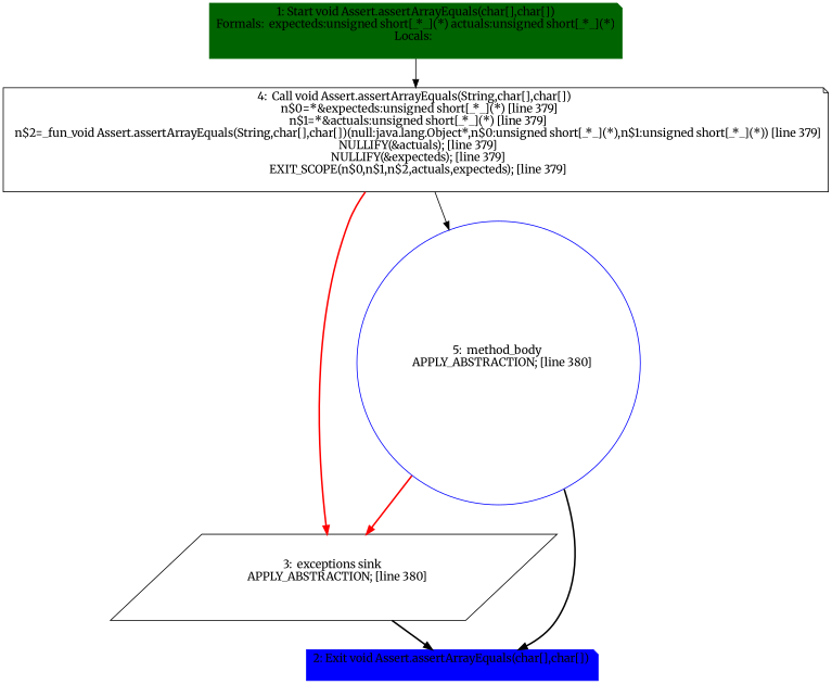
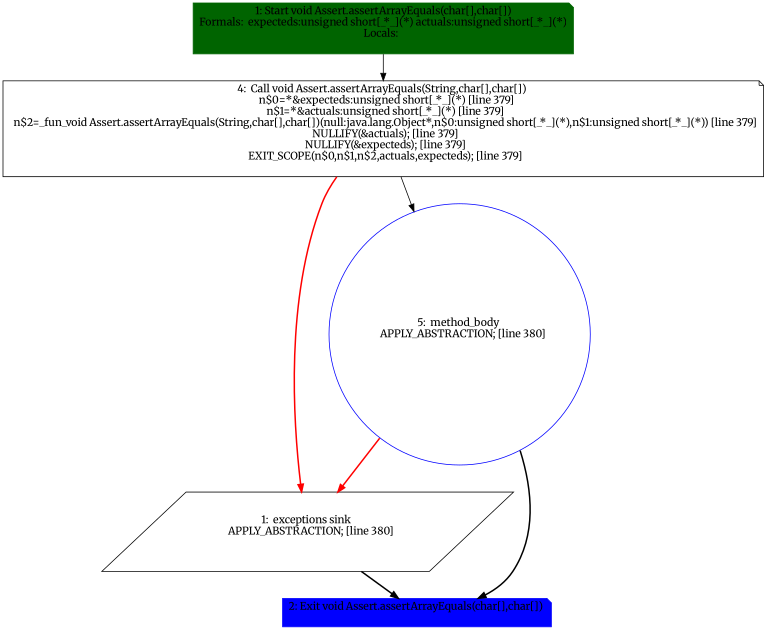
  digraph {
    fontname=Merriweather
    node [color=black shape=note fontname=Merriweather]
    edge [style=bold fontname=Merriweather]
    n1 [color=darkgreen label="1: Start void Assert.assertArrayEquals(char[],char[])\nFormals:  expecteds:unsigned short[_*_](*) actuals:unsigned short[_*_](*)\nLocals:  \n  " style=filled]
    n2 [label="4:  Call void Assert.assertArrayEquals(String,char[],char[]) \n   n$0=*&expecteds:unsigned short[_*_](*) [line 379]\n  n$1=*&actuals:unsigned short[_*_](*) [line 379]\n  n$2=_fun_void Assert.assertArrayEquals(String,char[],char[])(null:java.lang.Object*,n$0:unsigned short[_*_](*),n$1:unsigned short[_*_](*)) [line 379]\n  NULLIFY(&actuals); [line 379]\n  NULLIFY(&expecteds); [line 379]\n  EXIT_SCOPE(n$0,n$1,n$2,actuals,expecteds); [line 379]\n "]
-   n3 [label="3:  exceptions sink \n   APPLY_ABSTRACTION; [line 380]\n " shape=parallelogram]
+   n3 [label="1:  exceptions sink \n   APPLY_ABSTRACTION; [line 380]\n " shape=parallelogram]
    n4 [label="5:  method_body \n   APPLY_ABSTRACTION; [line 380]\n " shape=circle color=blue]
    n5 [color=blue label="2: Exit void Assert.assertArrayEquals(char[],char[]) \n  " style=filled]
    n1 -> n2 [style=solid]
    n2 -> n3 [color=red]
    n2 -> n4 [style=solid]
    n3 -> n5
    n4 -> n3 [color=red]
    n4 -> n5
  }
